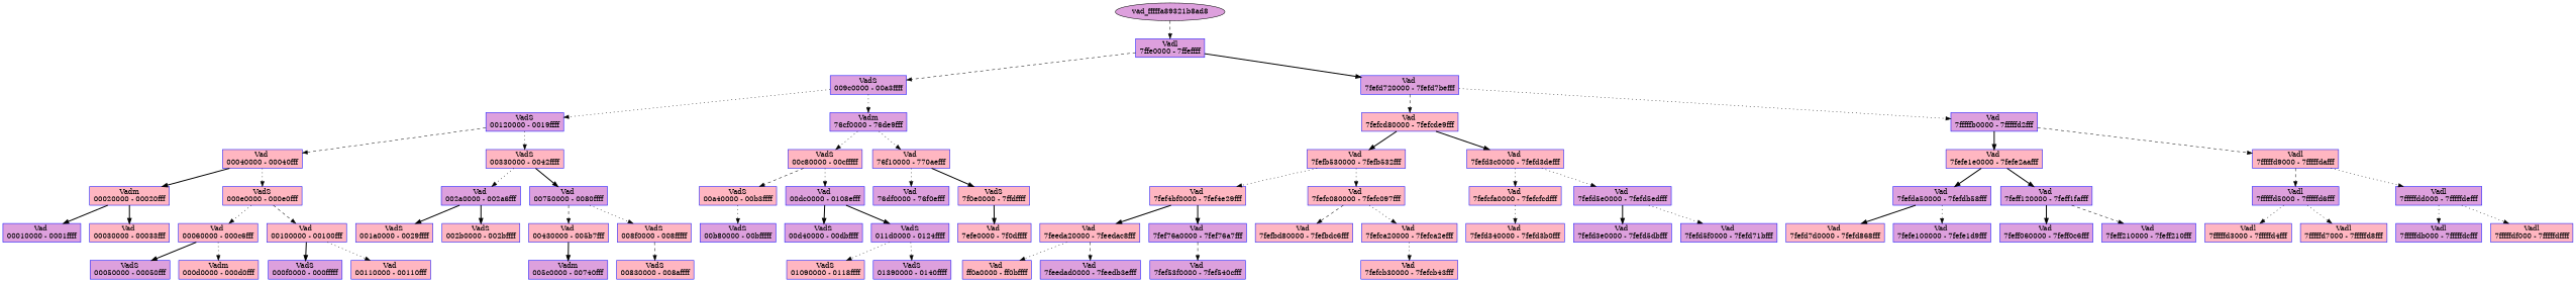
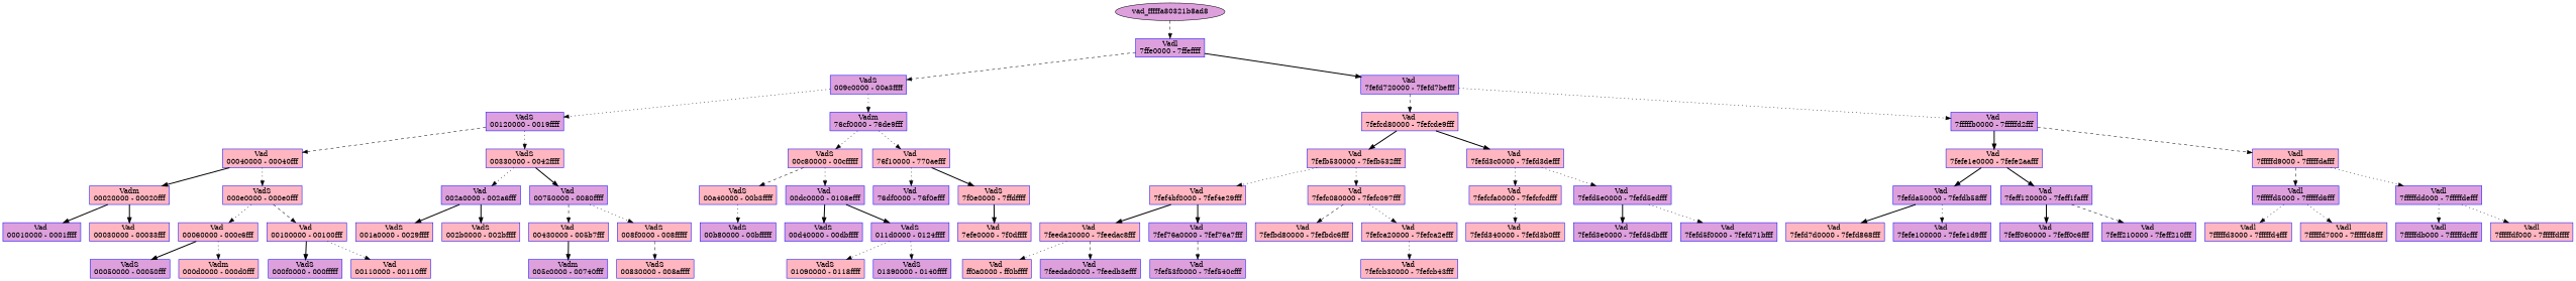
  digraph {
    rankdir=TB
    node [color=blue fillcolor=lightpink shape=record style=filled]
    edge [style=dotted]
    n1 [fillcolor=plum label="{ Vadl\n7ffe0000 - 7ffeffff }"]
-   vad_fffffa80321b8ad8 [fillcolor=plum label=vad_fffffa89321b8ad8 color="" shape=""]
+   vad_fffffa80321b8ad8 [fillcolor=plum color="" shape=""]
    n3 [fillcolor=plum label="{ VadS\n009c0000 - 00a3ffff }"]
    n4 [fillcolor=plum label="{ Vad \n7fefd720000 - 7fefd7befff }"]
    n5 [fillcolor=plum label="{ VadS\n00120000 - 0019ffff }"]
    n6 [fillcolor=plum label="{ Vadm\n76cf0000 - 76de9fff }"]
    n7 [label="{ Vad \n00040000 - 00040fff }"]
    n8 [label="{ VadS\n00330000 - 0042ffff }"]
    n9 [label="{ Vadm\n00020000 - 00020fff }"]
    n10 [label="{ VadS\n000e0000 - 000e0fff }"]
    n11 [fillcolor=plum label="{ Vad \n00010000 - 0001ffff }"]
    n12 [label="{ Vad \n00030000 - 00033fff }"]
    n13 [label="{ Vad \n00060000 - 000c6fff }"]
    n14 [label="{ Vad \n00100000 - 00100fff }"]
    n15 [fillcolor=plum label="{ VadS\n00050000 - 00050fff }"]
    n16 [label="{ Vadm\n000d0000 - 000d0fff }"]
    n17 [fillcolor=plum label="{ VadS\n000f0000 - 000fffff }"]
    n18 [label="{ Vad \n00110000 - 00110fff }"]
    n19 [fillcolor=plum label="{ Vad \n002a0000 - 002a6fff }"]
    n20 [fillcolor=plum label="{ Vad \n00750000 - 0080ffff }"]
    n21 [label="{ VadS\n001a0000 - 0029ffff }"]
    n22 [label="{ VadS\n002b0000 - 002bffff }"]
    n23 [label="{ Vad \n00430000 - 005b7fff }"]
    n24 [label="{ VadS\n008f0000 - 008fffff }"]
    n25 [fillcolor=plum label="{ Vadm\n005c0000 - 00740fff }"]
    n26 [label="{ VadS\n00830000 - 008affff }"]
    n27 [label="{ VadS\n00c80000 - 00cfffff }"]
    n28 [label="{ Vad \n76f10000 - 770aefff }"]
    n29 [label="{ VadS\n00a40000 - 00b3ffff }"]
    n30 [fillcolor=plum label="{ Vad \n00dc0000 - 0108efff }"]
    n31 [fillcolor=plum label="{ VadS\n00b80000 - 00bfffff }"]
    n32 [fillcolor=plum label="{ VadS\n00d40000 - 00dbffff }"]
    n33 [fillcolor=plum label="{ VadS\n011d0000 - 0124ffff }"]
    n34 [label="{ VadS\n01090000 - 0118ffff }"]
    n35 [fillcolor=plum label="{ VadS\n01390000 - 0140ffff }"]
    n36 [fillcolor=plum label="{ Vad \n76df0000 - 76f0efff }"]
    n37 [label="{ VadS\n7f0e0000 - 7ffdffff }"]
    n38 [label="{ Vad \n7efe0000 - 7f0dffff }"]
    n39 [label="{ Vad \n7fefcd80000 - 7fefcde9fff }"]
    n40 [fillcolor=plum label="{ Vad \n7fffffb0000 - 7fffffd2fff }"]
    n41 [label="{ Vad \n7fefb530000 - 7fefb532fff }"]
    n42 [label="{ Vad \n7fefd3c0000 - 7fefd3defff }"]
    n43 [label="{ Vad \n7fef4bf0000 - 7fef4e29fff }"]
    n44 [label="{ Vad \n7fefc080000 - 7fefc097fff }"]
    n45 [label="{ Vad \n7feeda20000 - 7feedac8fff }"]
    n46 [fillcolor=plum label="{ Vad \n7fef76a0000 - 7fef76a7fff }"]
    n47 [label="{ Vad \nff0a0000 - ff0bffff }"]
    n48 [fillcolor=plum label="{ Vad \n7feedad0000 - 7feedb3efff }"]
    n49 [fillcolor=plum label="{ Vad \n7fef53f0000 - 7fef540cfff }"]
    n50 [label="{ Vad \n7fefbd80000 - 7fefbdc6fff }"]
    n51 [label="{ Vad \n7fefca20000 - 7fefca2efff }"]
    n52 [label="{ Vad \n7fefcb30000 - 7fefcb43fff }"]
    n53 [label="{ Vad \n7fefcfa0000 - 7fefcfcdfff }"]
    n54 [fillcolor=plum label="{ Vad \n7fefd5e0000 - 7fefd5edfff }"]
    n55 [label="{ Vad \n7fefd340000 - 7fefd3b0fff }"]
    n56 [fillcolor=plum label="{ Vad \n7fefd3e0000 - 7fefd5dbfff }"]
    n57 [fillcolor=plum label="{ Vad \n7fefd5f0000 - 7fefd71bfff }"]
    n58 [label="{ Vad \n7fefe1e0000 - 7fefe2aafff }"]
    n59 [label="{ Vadl\n7fffffd9000 - 7fffffdafff }"]
    n60 [fillcolor=plum label="{ Vad \n7fefda50000 - 7fefdb58fff }"]
    n61 [fillcolor=plum label="{ Vad \n7feff120000 - 7feff1fafff }"]
    n62 [label="{ Vad \n7fefd7d0000 - 7fefd868fff }"]
    n63 [fillcolor=plum label="{ Vad \n7fefe100000 - 7fefe1d9fff }"]
    n64 [fillcolor=plum label="{ Vad \n7feff060000 - 7feff0c6fff }"]
    n65 [fillcolor=plum label="{ Vad \n7feff210000 - 7feff210fff }"]
    n66 [fillcolor=plum label="{ Vadl\n7fffffd5000 - 7fffffd6fff }"]
    n67 [fillcolor=plum label="{ Vadl\n7fffffdd000 - 7fffffdefff }"]
    n68 [label="{ Vadl\n7fffffd3000 - 7fffffd4fff }"]
    n69 [label="{ Vadl\n7fffffd7000 - 7fffffd8fff }"]
    n70 [fillcolor=plum label="{ Vadl\n7fffffdb000 - 7fffffdcfff }"]
    n71 [label="{ Vadl\n7fffffdf000 - 7fffffdffff }"]
    n1 -> n3 [style=dashed]
    n1 -> n4 [style=bold]
    vad_fffffa80321b8ad8 -> n1 [style=dashed]
    n3 -> n5
    n3 -> n6
    n4 -> n39 [style=dashed]
    n4 -> n40
    n5 -> n7 [style=dashed]
    n5 -> n8
    n6 -> n27
    n6 -> n28
    n7 -> n9 [style=bold]
    n7 -> n10
    n8 -> n19
    n8 -> n20 [style=bold]
    n9 -> n11 [style=bold]
    n9 -> n12 [style=bold]
    n10 -> n13
    n10 -> n14 [style=dashed]
    n13 -> n15 [style=bold]
    n13 -> n16
    n14 -> n17 [style=bold]
    n14 -> n18
    n19 -> n21 [style=bold]
    n19 -> n22 [style=bold]
    n20 -> n23 [style=dashed]
    n20 -> n24
    n23 -> n25 [style=bold]
    n24 -> n26 [style=dashed]
    n27 -> n29 [style=dashed]
    n27 -> n30
    n28 -> n36
    n28 -> n37 [style=bold]
    n29 -> n31
    n30 -> n32 [style=bold]
    n30 -> n33 [style=bold]
    n33 -> n34
    n33 -> n35
    n37 -> n38 [style=bold]
    n39 -> n41 [style=bold]
    n39 -> n42 [style=bold]
    n40 -> n58 [style=bold]
    n40 -> n59 [style=dashed]
    n41 -> n43
    n41 -> n44
    n42 -> n53
    n42 -> n54
    n43 -> n45 [style=bold]
    n43 -> n46 [style=bold]
    n44 -> n50 [style=dashed]
    n44 -> n51
    n45 -> n47
    n45 -> n48 [style=dashed]
    n46 -> n49 [style=dashed]
    n51 -> n52
    n53 -> n55
    n54 -> n56 [style=bold]
    n54 -> n57
    n58 -> n60 [style=bold]
    n58 -> n61 [style=bold]
    n59 -> n66 [style=dashed]
    n59 -> n67
    n60 -> n62 [style=bold]
    n60 -> n63
    n61 -> n64 [style=bold]
    n61 -> n65 [style=dashed]
    n66 -> n68
    n66 -> n69
    n67 -> n70
    n67 -> n71
  }
